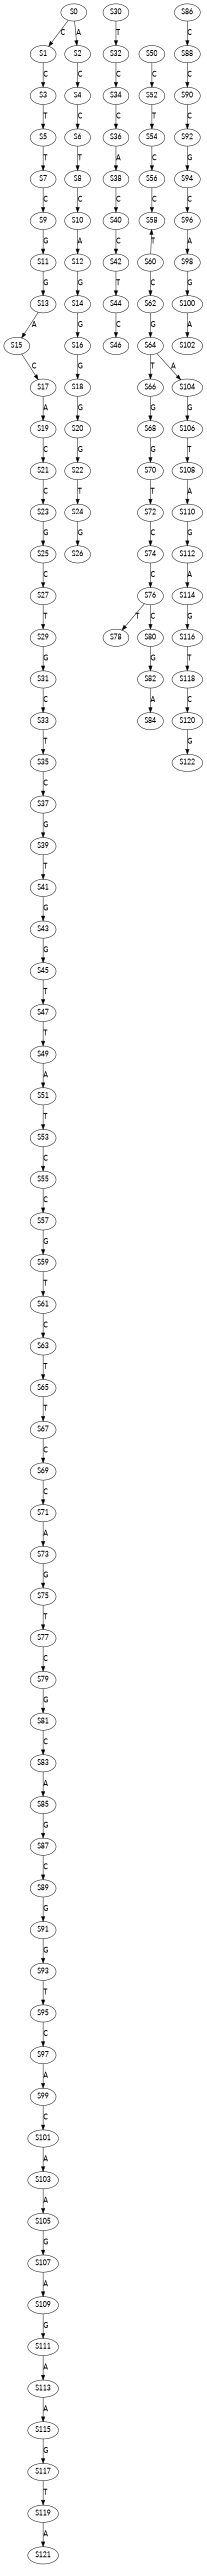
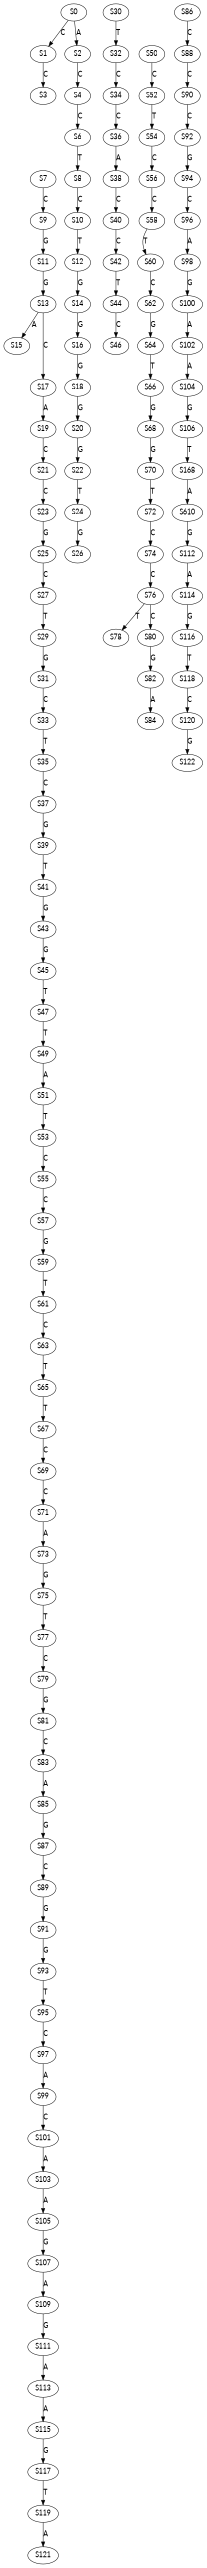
  strict digraph {
    fontname=Lato
    node [fontname=Lato]
    edge [fontname=Lato]
    S0
    S1
    S2
    S3
    S4
-   S5
    S6
    S7
    S8
    S9
    S10
    S11
    S12
    S13
    S14
    S15
    S16
    S17
    S18
    S19
    S20
    S21
    S22
    S23
    S24
    S25
    S26
    S27
    S29
    S31
    S30
    S32
    S33
    S34
    S35
    S36
    S37
    S38
    S39
    S40
    S41
    S42
    S43
    S44
    S45
    S46
    S47
    S49
    S51
    S50
    S52
    S53
    S54
    S55
    S56
    S57
    S58
    S59
    S60
    S61
    S62
    S63
    S64
    S65
    S66
    S67
    S68
    S69
    S70
    S71
    S72
    S73
    S74
    S75
    S76
    S77
    S78
    S80
    S79
    S81
    S82
    S83
    S84
    S85
    S87
    S86
    S88
    S89
    S90
    S91
    S92
    S93
    S94
    S95
    S96
    S97
    S98
    S99
    S100
    S101
    S102
    S103
    S104
    S105
    S106
    S107
-   S108
+   S108 [label=S168]
    S109
-   S110
+   S110 [label=S610]
    S111
    S112
    S113
    S114
    S115
    S116
    S117
    S118
    S119
    S120
    S121
    S122
    S0 -> S1 [label=C]
    S0 -> S2 [label=A]
    S1 -> S3 [label=C]
    S2 -> S4 [label=C]
-   S3 -> S5 [label=T]
    S4 -> S6 [label=C]
-   S5 -> S7 [label=T]
    S6 -> S8 [label=T]
    S7 -> S9 [label=C]
    S8 -> S10 [label=C]
    S9 -> S11 [label=G]
-   S10 -> S12 [label=A]
+   S10 -> S12 [label=T]
    S11 -> S13 [label=G]
    S12 -> S14 [label=G]
    S13 -> S15 [label=A]
    S14 -> S16 [label=G]
-   S15 -> S17 [label=C]
+   S13 -> S17 [label=C]
    S16 -> S18 [label=G]
    S17 -> S19 [label=A]
    S18 -> S20 [label=G]
    S19 -> S21 [label=C]
    S20 -> S22 [label=G]
    S21 -> S23 [label=C]
    S22 -> S24 [label=T]
    S23 -> S25 [label=G]
    S24 -> S26 [label=G]
    S25 -> S27 [label=C]
    S27 -> S29 [label=T]
    S29 -> S31 [label=G]
    S31 -> S33 [label=C]
    S30 -> S32 [label=T]
    S32 -> S34 [label=C]
    S33 -> S35 [label=T]
    S34 -> S36 [label=C]
    S35 -> S37 [label=C]
    S36 -> S38 [label=A]
    S37 -> S39 [label=G]
    S38 -> S40 [label=C]
    S39 -> S41 [label=T]
    S40 -> S42 [label=C]
    S41 -> S43 [label=G]
    S42 -> S44 [label=T]
    S43 -> S45 [label=G]
    S44 -> S46 [label=C]
    S45 -> S47 [label=T]
    S47 -> S49 [label=T]
    S49 -> S51 [label=A]
    S51 -> S53 [label=T]
    S50 -> S52 [label=C]
    S52 -> S54 [label=T]
    S53 -> S55 [label=C]
    S54 -> S56 [label=C]
    S55 -> S57 [label=C]
    S56 -> S58 [label=C]
    S57 -> S59 [label=G]
-   S60 -> S58 [label=T]
+   S58 -> S60 [label=T]
    S59 -> S61 [label=T]
    S60 -> S62 [label=C]
    S61 -> S63 [label=C]
    S62 -> S64 [label=G]
    S63 -> S65 [label=T]
    S64 -> S66 [label=T]
    S65 -> S67 [label=T]
    S66 -> S68 [label=G]
    S67 -> S69 [label=C]
    S68 -> S70 [label=G]
    S69 -> S71 [label=C]
    S70 -> S72 [label=T]
    S71 -> S73 [label=A]
    S72 -> S74 [label=C]
    S73 -> S75 [label=G]
    S74 -> S76 [label=C]
    S75 -> S77 [label=T]
    S76 -> S78 [label=T]
    S76 -> S80 [label=C]
    S77 -> S79 [label=C]
    S80 -> S82 [label=G]
    S79 -> S81 [label=G]
    S81 -> S83 [label=C]
    S82 -> S84 [label=A]
    S83 -> S85 [label=A]
    S85 -> S87 [label=G]
    S87 -> S89 [label=C]
    S86 -> S88 [label=C]
    S88 -> S90 [label=C]
    S89 -> S91 [label=G]
    S90 -> S92 [label=C]
    S91 -> S93 [label=G]
    S92 -> S94 [label=G]
    S93 -> S95 [label=T]
    S94 -> S96 [label=C]
    S95 -> S97 [label=C]
    S96 -> S98 [label=A]
    S97 -> S99 [label=A]
    S98 -> S100 [label=G]
    S99 -> S101 [label=C]
    S100 -> S102 [label=A]
    S101 -> S103 [label=A]
-   S64 -> S104 [label=A]
+   S102 -> S104 [label=A]
    S103 -> S105 [label=A]
    S104 -> S106 [label=G]
    S105 -> S107 [label=G]
    S106 -> S108 [label=T]
    S107 -> S109 [label=A]
    S108 -> S110 [label=A]
    S109 -> S111 [label=G]
    S110 -> S112 [label=G]
    S111 -> S113 [label=A]
    S112 -> S114 [label=A]
    S113 -> S115 [label=A]
    S114 -> S116 [label=G]
    S115 -> S117 [label=G]
    S116 -> S118 [label=T]
    S117 -> S119 [label=T]
    S118 -> S120 [label=C]
    S119 -> S121 [label=A]
    S120 -> S122 [label=G]
  }
